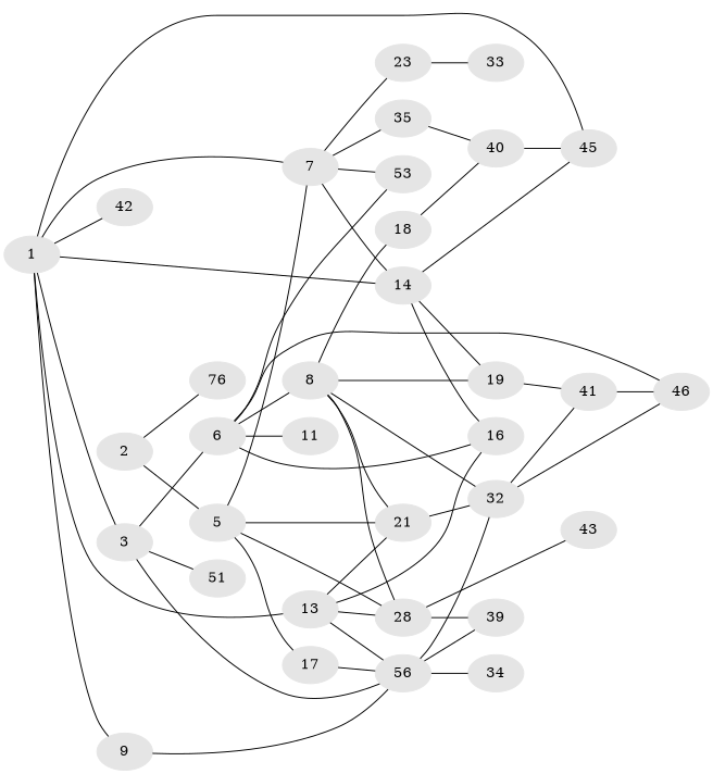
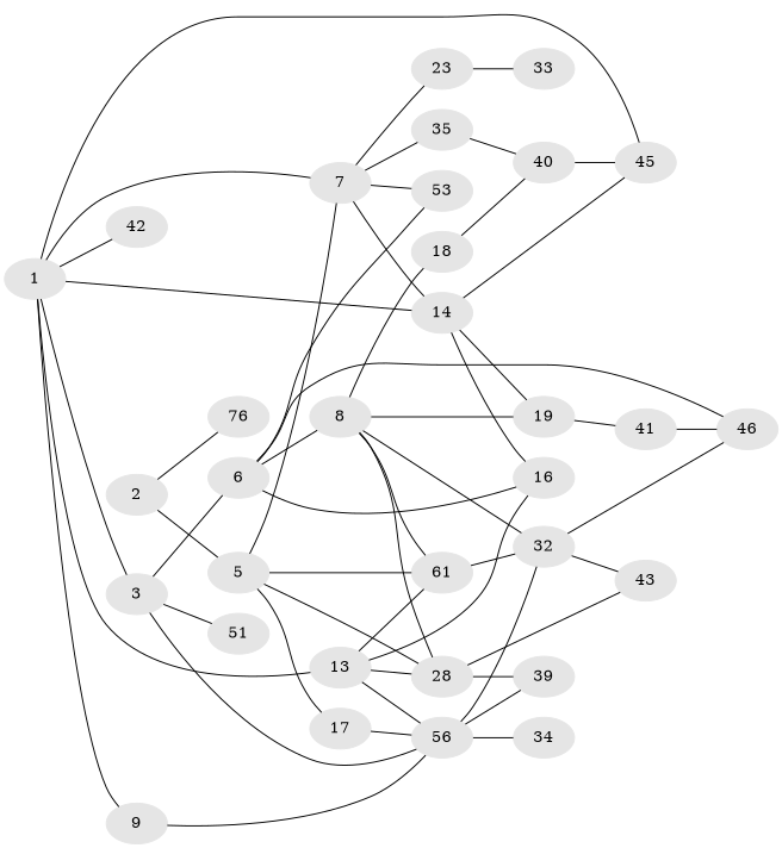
  graph {
    rankdir=LR
    node [color=gray90 style=filled]
    1 [super="+15"]
    3 [super="+29"]
    n3 [label=9]
    7 [super="+12"]
    13 [super="+31"]
    14 [super="+52"]
    42
    45 [super="+55"]
    2 [super="+49"]
    5 [super="+27"]
    n11 [label=76]
    6 [super="+10"]
    n13 [label=56 super="+38"]
    51
    53
    23 [super="+25"]
    35 [super="+50"]
-   21 [super="+22"]
+   21 [super="+22" label=61]
    28 [super="+47"]
    16
    19 [super="+24"]
    17 [super="+20"]
    8 [super="+9"]
-   11
    46
    32
    34
    39
    43
    18 [super="+44"]
    33
    40 [super="+54"]
    41
    1 -- 3
    1 -- n3
    1 -- 7
    1 -- 13
    1 -- 14
    1 -- 42
    1 -- 45
    3 -- 6
    3 -- n13
    3 -- 51
    n3 -- n13
    7 -- 14
    7 -- 53
    7 -- 23
    7 -- 35
    13 -- n13
    13 -- 21
    13 -- 28
    13 -- 16
    14 -- 45
    14 -- 16
    14 -- 19
    2 -- 5
    2 -- n11
    5 -- 7
    5 -- 21 [weight=2]
    5 -- 28
    5 -- 17
    6 -- 53
    6 -- 16
    6 -- 8
-   6 -- 11
    6 -- 46
    n13 -- 32
    n13 -- 34
    n13 -- 39
    23 -- 33
    35 -- 40
    21 -- 32
    28 -- 39
    28 -- 43
    19 -- 41
    17 -- n13
    8 -- 21
    8 -- 28
    8 -- 19
    8 -- 32
    8 -- 18
    32 -- 46
-   32 -- 41
+   32 -- 43
    18 -- 40
    40 -- 45
    41 -- 46
  }
